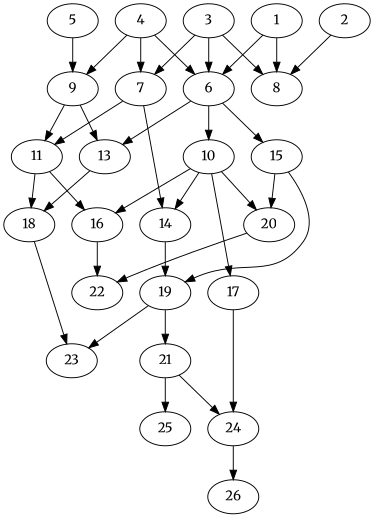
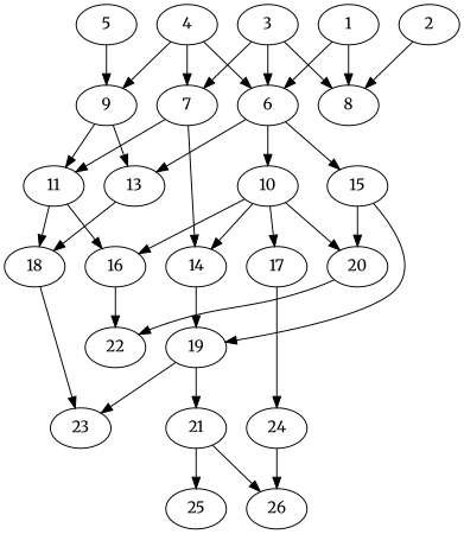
  digraph {
    fontname=Merriweather
    node [alpha=0.13 fontname=Merriweather]
    edge [fontname=Merriweather]
    1 [expect_size=5742717871209933]
    6 [alpha=0.17 expect_size=404934022953814336]
    8 [alpha=0.19 expect_size=2192929470435815]
    10 [alpha=0.02 expect_size=1458428902545830]
    13 [alpha=0.11 expect_size=4556979182321325]
    15 [alpha=0.03 expect_size=361475112647429120]
    14 [alpha=0.18 expect_size=956059359688444]
    16 [alpha=0.17 expect_size=14164667297951645696]
    17 [expect_size=6200815495337882]
    20 [alpha=0.15 expect_size=534128644112624448]
    18 [alpha=0.07 expect_size=418906216287651456]
    19 [alpha=0.05 expect_size=4425109100036096000]
    2 [alpha=0.14 expect_size=131818514160896]
    3 [alpha=0.04 expect_size=47918248811831492608]
    7 [alpha=0.10 expect_size=358500371779814208]
    11 [alpha=0.19 expect_size=3141551888554339]
    4 [alpha=0.08 expect_size=105496215917270016]
    9 [alpha=0.12 expect_size=68729271814545136]
    5 [alpha=0.18 expect_size=452660212771641664]
    22 [alpha=0.08 expect_size=82303478078631837696]
    24 [alpha=0.06 expect_size=51912633057705400]
    23 [expect_size=17840737613774848000]
    21 [alpha=0.03 expect_size=563739556972244864]
    26 [alpha=0.17 expect_size=6391414020904888]
    25 [alpha=0.04 expect_size=3420396484630882]
    1 -> 6
    1 -> 8
    6 -> 10
    6 -> 13
    6 -> 15
    10 -> 14
    10 -> 16
    10 -> 17
    10 -> 20
    13 -> 18
    15 -> 20
    15 -> 19
    14 -> 19
    16 -> 22
    17 -> 24
    20 -> 22
    18 -> 23
    19 -> 23
    19 -> 21
    2 -> 8
    3 -> 6
    3 -> 8
    3 -> 7
    7 -> 14
    7 -> 11
    11 -> 16
    11 -> 18
    4 -> 6
    4 -> 7
    4 -> 9
    9 -> 13
    9 -> 11
    5 -> 9
    24 -> 26
-   21 -> 24
+   21 -> 26
    21 -> 25
  }
